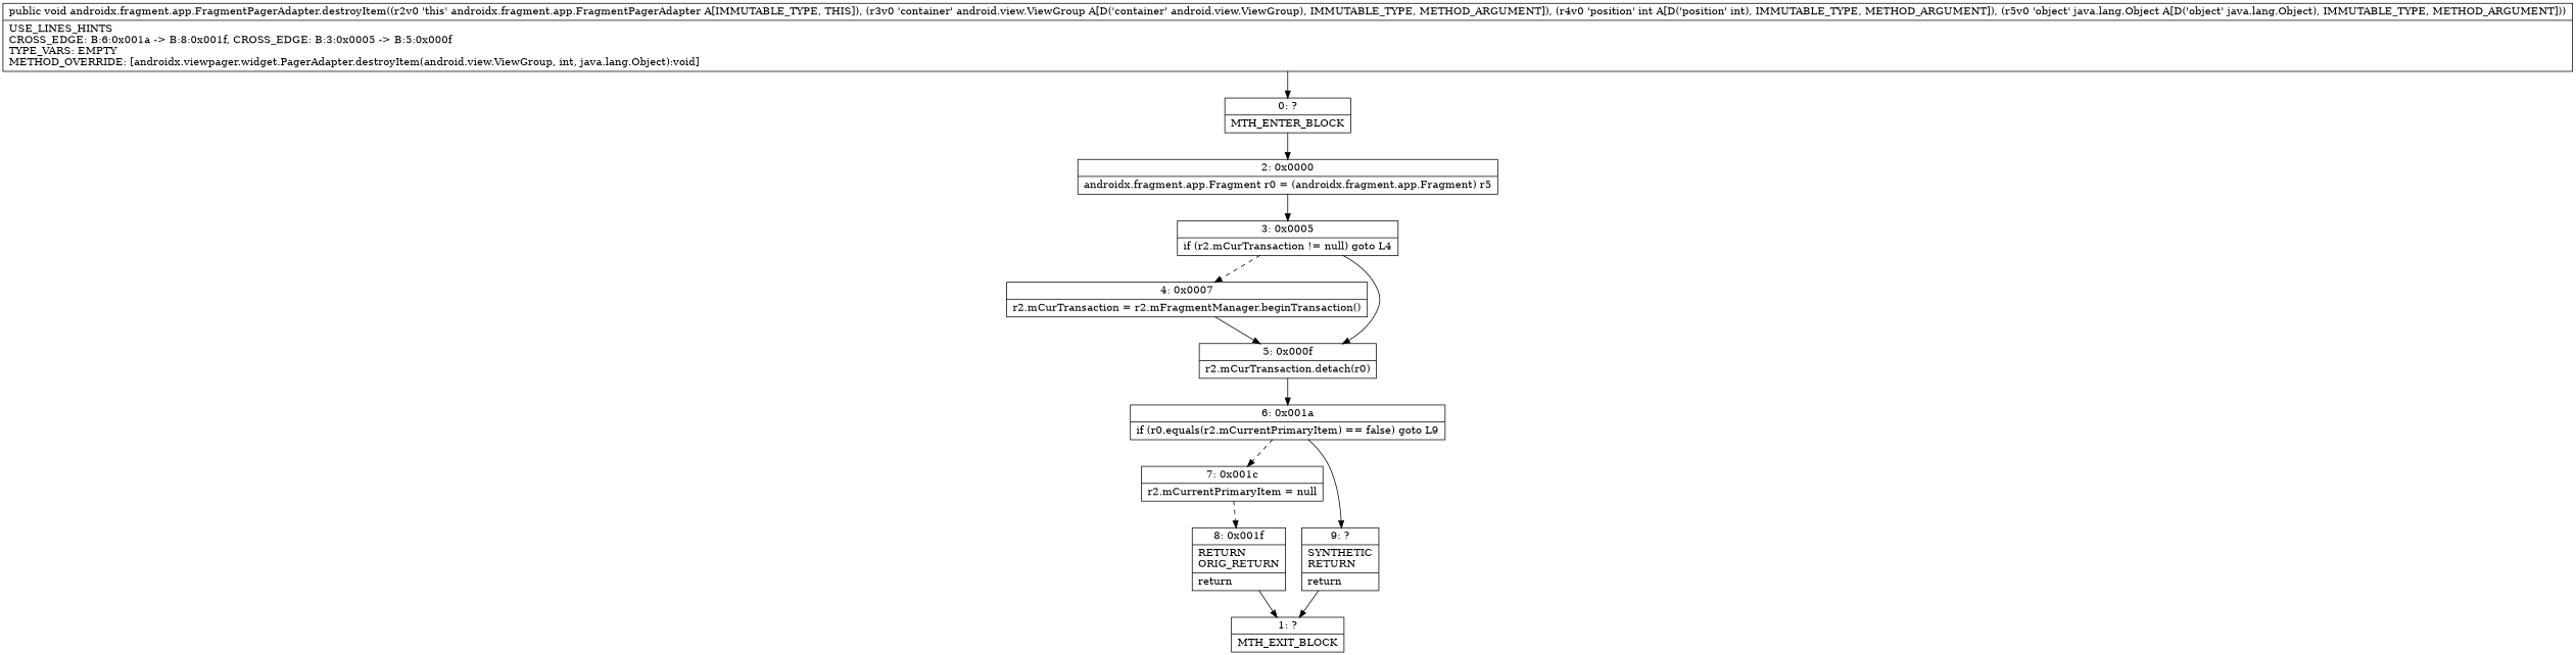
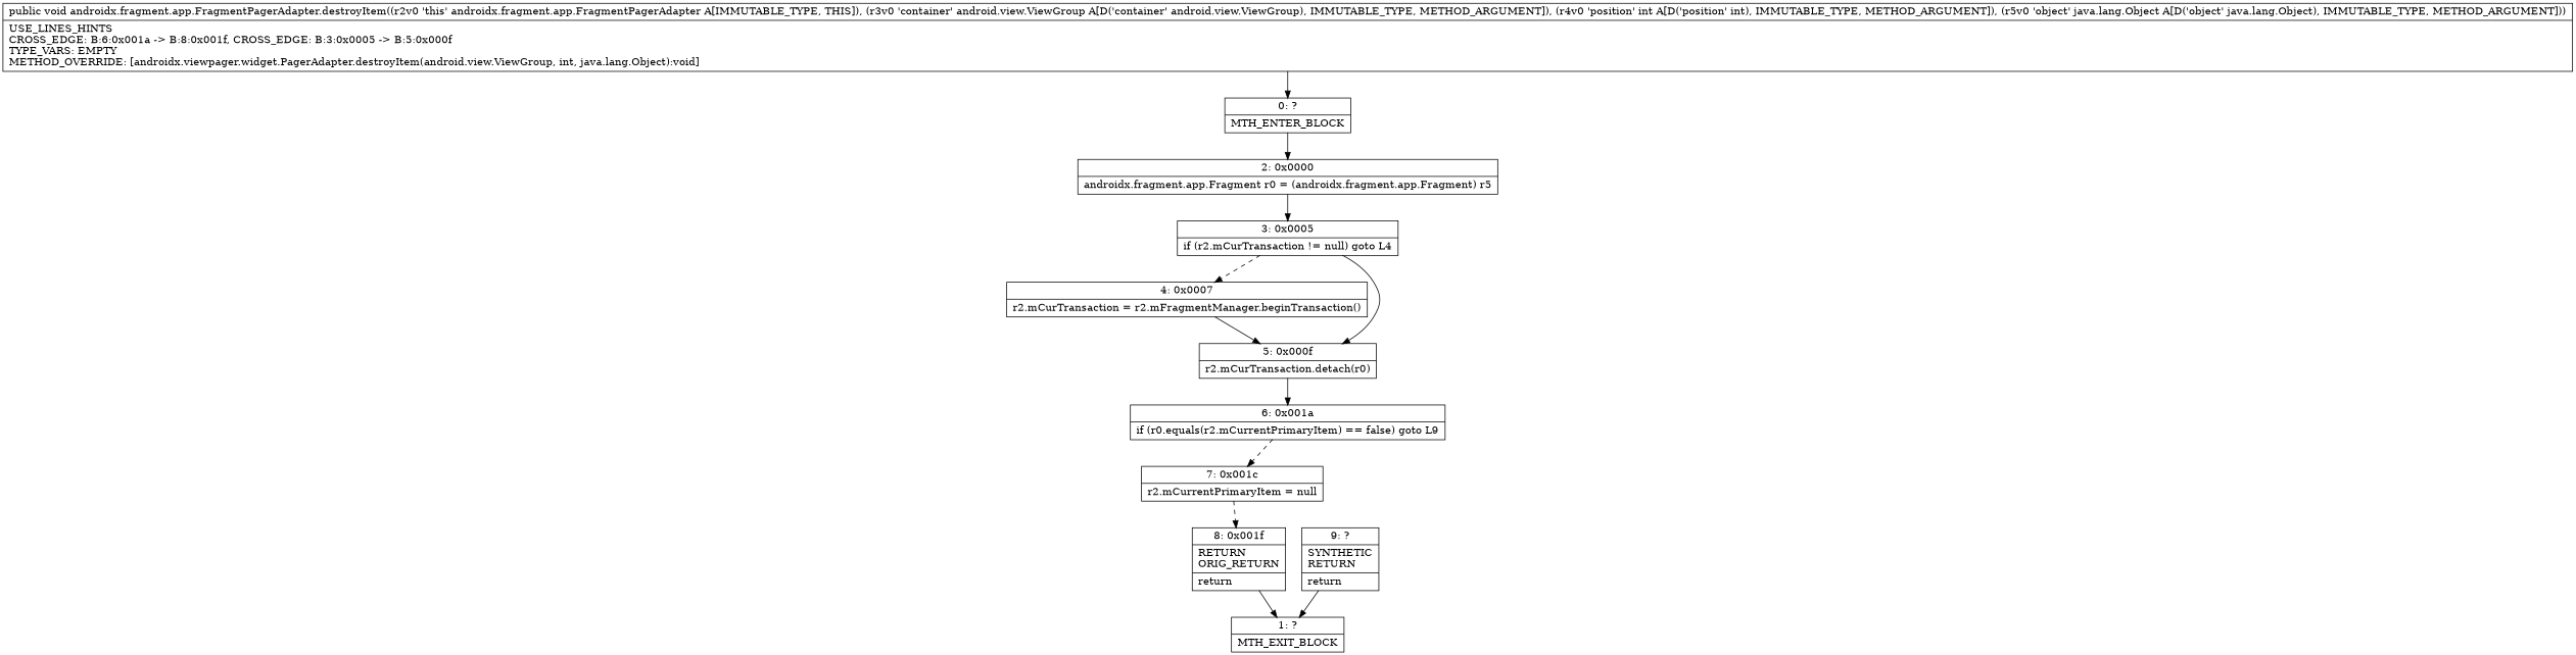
  digraph {
    node [shape=record]
    n1 [label="{0\:\ ?|MTH_ENTER_BLOCK\l}"]
    n2 [label="{2\:\ 0x0000|androidx.fragment.app.Fragment r0 = (androidx.fragment.app.Fragment) r5\l}"]
    n3 [label="{3\:\ 0x0005|if (r2.mCurTransaction != null) goto L4\l}"]
    n4 [label="{4\:\ 0x0007|r2.mCurTransaction = r2.mFragmentManager.beginTransaction()\l}"]
    n5 [label="{5\:\ 0x000f|r2.mCurTransaction.detach(r0)\l}"]
    n6 [label="{6\:\ 0x001a|if (r0.equals(r2.mCurrentPrimaryItem) == false) goto L9\l}"]
    n7 [label="{7\:\ 0x001c|r2.mCurrentPrimaryItem = null\l}"]
    n8 [label="{9\:\ ?|SYNTHETIC\lRETURN\l|return\l}"]
    n9 [label="{8\:\ 0x001f|RETURN\lORIG_RETURN\l|return\l}"]
    n10 [label="{1\:\ ?|MTH_EXIT_BLOCK\l}"]
    n11 [label="{public void androidx.fragment.app.FragmentPagerAdapter.destroyItem((r2v0 'this' androidx.fragment.app.FragmentPagerAdapter A[IMMUTABLE_TYPE, THIS]), (r3v0 'container' android.view.ViewGroup A[D('container' android.view.ViewGroup), IMMUTABLE_TYPE, METHOD_ARGUMENT]), (r4v0 'position' int A[D('position' int), IMMUTABLE_TYPE, METHOD_ARGUMENT]), (r5v0 'object' java.lang.Object A[D('object' java.lang.Object), IMMUTABLE_TYPE, METHOD_ARGUMENT]))  | USE_LINES_HINTS\lCROSS_EDGE: B:6:0x001a \-\> B:8:0x001f, CROSS_EDGE: B:3:0x0005 \-\> B:5:0x000f\lTYPE_VARS: EMPTY\lMETHOD_OVERRIDE: [androidx.viewpager.widget.PagerAdapter.destroyItem(android.view.ViewGroup, int, java.lang.Object):void]\l}"]
    n1 -> n2
    n2 -> n3
    n3 -> n4 [style=dashed]
    n3 -> n5
    n4 -> n5
    n5 -> n6
    n6 -> n7 [style=dashed]
-   n6 -> n8
    n7 -> n9 [style=dashed]
    n8 -> n10
    n9 -> n10
    n11 -> n1
  }
